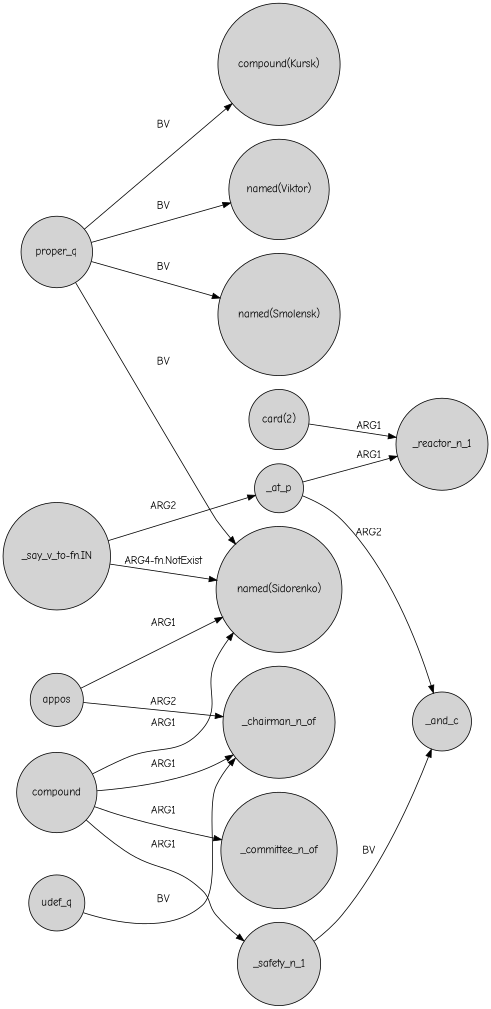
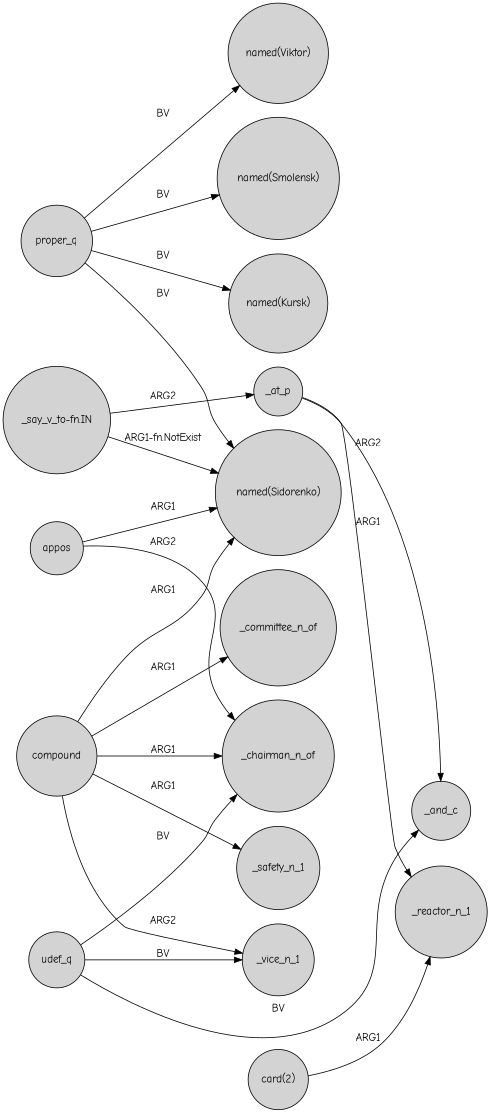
  digraph {
    fontname="Comic Neue"
    rankdir=LR
    node [fontname="Comic Neue" shape=circle style=filled]
    edge [fontname="Comic Neue"]
    compound
    "named(Sidorenko)"
+   _vice_n_1
    _committee_n_of
    _safety_n_1
    _chairman_n_of
    proper_q
    "named(Viktor)"
    "named(Smolensk)"
-   "named(Kursk)" [label="compound(Kursk)"]
+   "named(Kursk)"
    _at_p
    _reactor_n_1
    _and_c
    appos
    "card(2)"
    udef_q
    "_say_v_to-fn.IN"
    compound -> "named(Sidorenko)" [label=ARG1]
+   compound -> _vice_n_1 [label=ARG2]
    compound -> _committee_n_of [label=ARG1]
    compound -> _safety_n_1 [label=ARG1]
    compound -> _chairman_n_of [label=ARG1]
    proper_q -> "named(Sidorenko)" [label=BV]
    proper_q -> "named(Viktor)" [label=BV]
    proper_q -> "named(Smolensk)" [label=BV]
    proper_q -> "named(Kursk)" [label=BV]
    _at_p -> _reactor_n_1 [label=ARG1]
    _at_p -> _and_c [label=ARG2]
    appos -> "named(Sidorenko)" [label=ARG1]
    appos -> _chairman_n_of [label=ARG2]
    "card(2)" -> _reactor_n_1 [label=ARG1]
+   udef_q -> _vice_n_1 [label=BV]
    udef_q -> _chairman_n_of [label=BV]
-   _safety_n_1 -> _and_c [label=BV]
-   "_say_v_to-fn.IN" -> "named(Sidorenko)" [label="ARG4-fn.NotExist"]
+   udef_q -> _and_c [label=BV]
+   "_say_v_to-fn.IN" -> "named(Sidorenko)" [label="ARG1-fn.NotExist"]
    "_say_v_to-fn.IN" -> _at_p [label=ARG2]
  }
